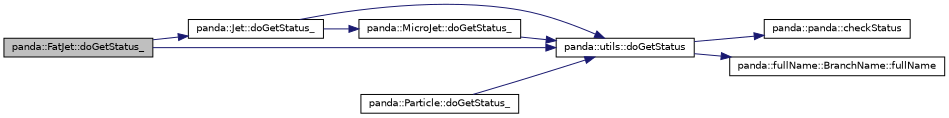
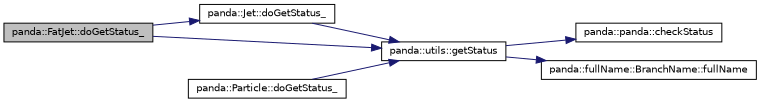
  digraph {
    rankdir=LR
    node [color=black fillcolor=white fontname=Helvetica fontsize=10 shape=record style=filled]
    edge [color=midnightblue fontname=Helvetica fontsize=10 labelfontname=Helvetica labelfontsize=10 style=solid]
    n1 [fillcolor=grey75 fontcolor=black height=0.2 label="panda::FatJet::doGetStatus_" width=0.4]
    n2 [height=0.2 label="panda::Jet::doGetStatus_" width=0.4]
-   n3 [height=0.2 label="panda::utils::doGetStatus" width=0.4]
-   n4 [height=0.2 label="panda::MicroJet::doGetStatus_" width=0.4]
+   n3 [height=0.2 label="panda::utils::getStatus" width=0.4]
    n5 [height=0.2 label="panda::panda::checkStatus" width=0.4]
    n6 [height=0.2 label="panda::fullName::BranchName::fullName" width=0.4]
    n7 [height=0.2 label="panda::Particle::doGetStatus_" width=0.4]
    n1 -> n2
    n1 -> n3
    n2 -> n3
-   n2 -> n4
    n3 -> n5
    n3 -> n6
-   n4 -> n3
    n7 -> n3
  }
